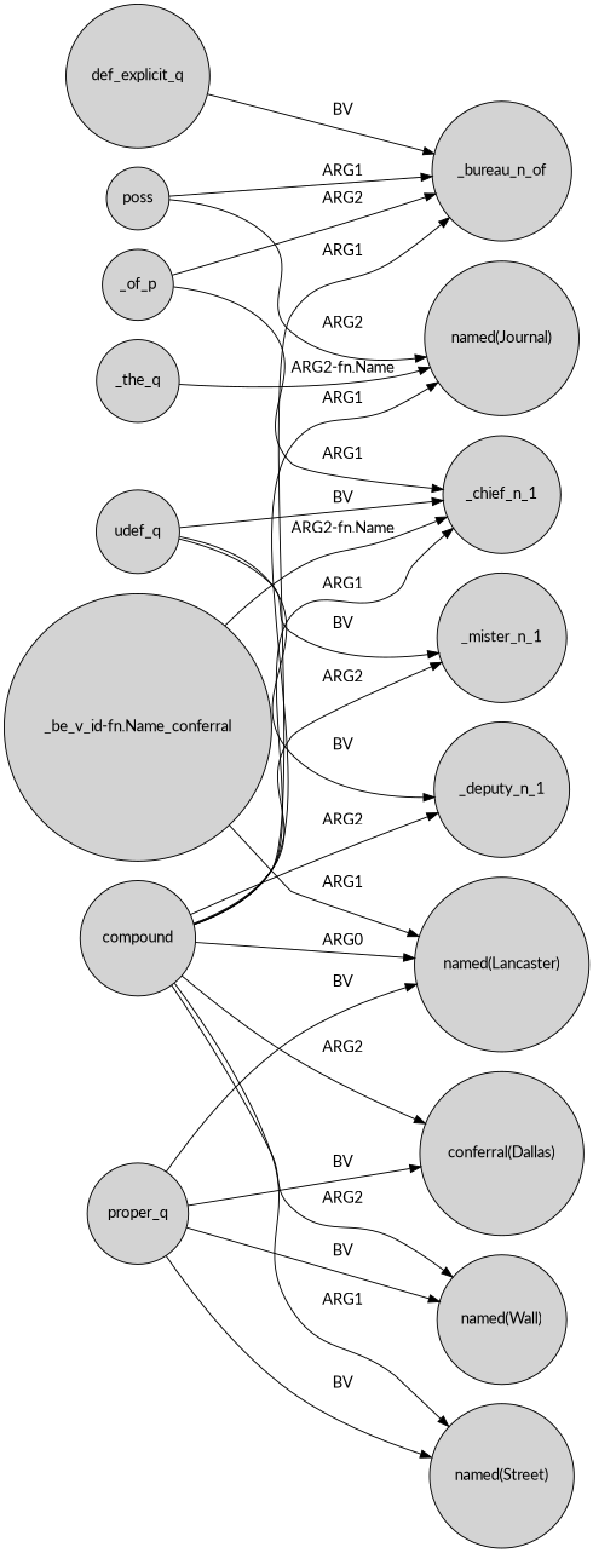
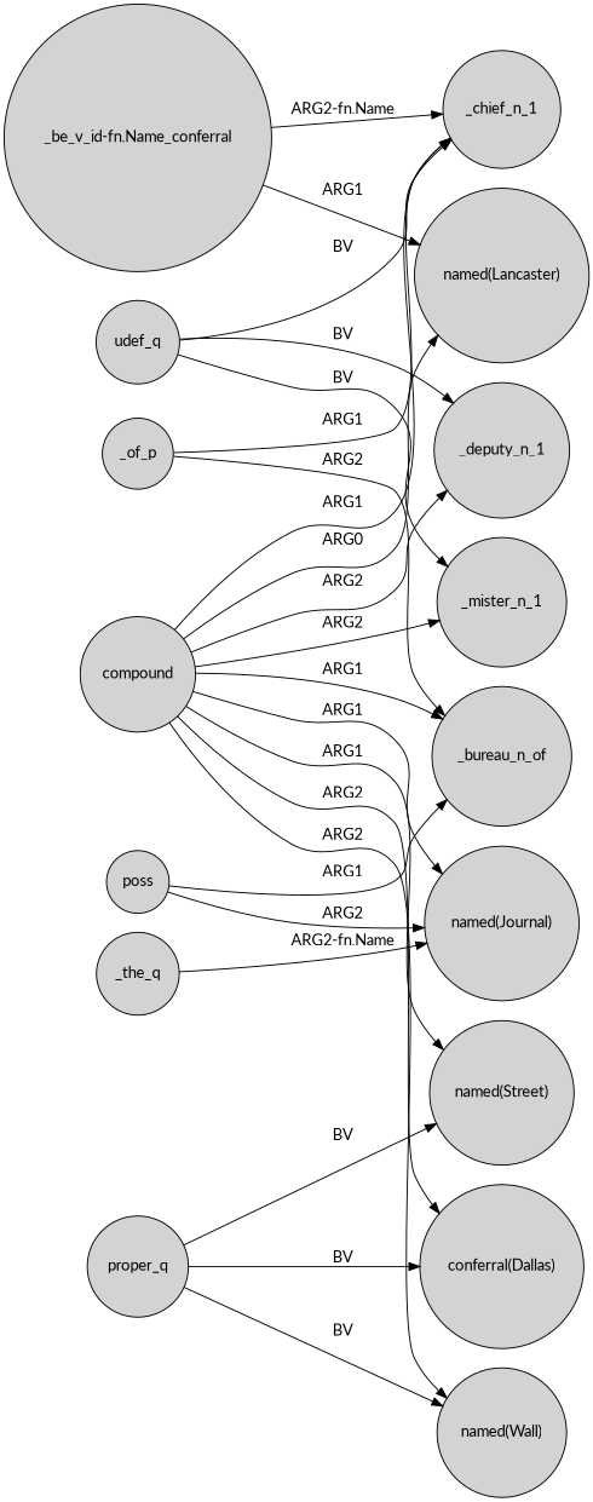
  digraph {
    fontname=Lato
    rankdir=LR
    node [fontname=Lato shape=circle style=filled]
    edge [fontname=Lato]
    compound
    _mister_n_1
    _bureau_n_of
    _chief_n_1
    "named(Journal)"
    "named(Lancaster)"
    "named(Wall)"
    n8 [label="conferral(Dallas)"]
    "named(Street)"
    _deputy_n_1
    _of_p
    udef_q
    "_be_v_id-fn.Name_conferral"
    poss
    proper_q
    _the_q
-   def_explicit_q
    compound -> _mister_n_1 [label=ARG2]
    compound -> _bureau_n_of [label=ARG1]
    compound -> _chief_n_1 [label=ARG1]
    compound -> "named(Journal)" [label=ARG1]
    compound -> "named(Lancaster)" [label=ARG0]
    compound -> "named(Wall)" [label=ARG2]
    compound -> n8 [label=ARG2]
    compound -> "named(Street)" [label=ARG1]
    compound -> _deputy_n_1 [label=ARG2]
    _of_p -> _bureau_n_of [label=ARG2]
    _of_p -> _chief_n_1 [label=ARG1]
    udef_q -> _mister_n_1 [label=BV]
    udef_q -> _chief_n_1 [label=BV]
    udef_q -> _deputy_n_1 [label=BV]
    "_be_v_id-fn.Name_conferral" -> _chief_n_1 [label="ARG2-fn.Name"]
    "_be_v_id-fn.Name_conferral" -> "named(Lancaster)" [label=ARG1]
    poss -> _bureau_n_of [label=ARG1]
    poss -> "named(Journal)" [label=ARG2]
-   proper_q -> "named(Lancaster)" [label=BV]
    proper_q -> "named(Wall)" [label=BV]
    proper_q -> n8 [label=BV]
    proper_q -> "named(Street)" [label=BV]
    _the_q -> "named(Journal)" [label="ARG2-fn.Name"]
-   def_explicit_q -> _bureau_n_of [label=BV]
  }
